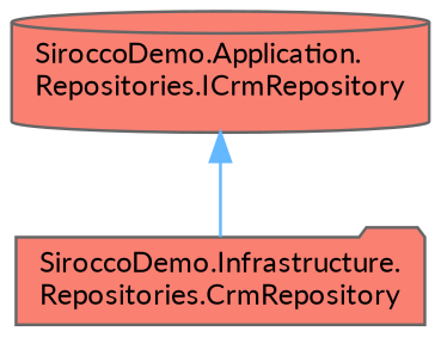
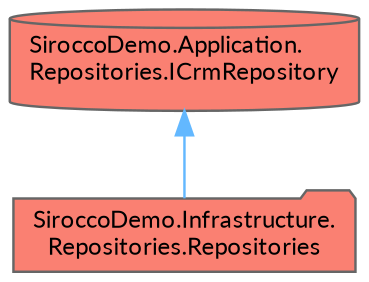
  digraph {
    fontname=Lato
    node [color=gray40 fillcolor=salmon fontname=Lato fontsize=10 style=filled]
-   n1 [fontcolor=black height=0.2 label="SiroccoDemo.Infrastructure.\lRepositories.CrmRepository" shape=folder width=0.4]
+   n1 [fontcolor=black height=0.2 label="SiroccoDemo.Infrastructure.\lRepositories.Repositories" shape=folder width=0.4]
    n2 [height=0.2 label="SiroccoDemo.Application.\lRepositories.ICrmRepository" shape=cylinder width=0.4]
    n2 -> n1 [color=steelblue1 dir=back fontname=Lato fontsize=10 labelfontname=Helvetica labelfontsize=10 style=solid]
  }
